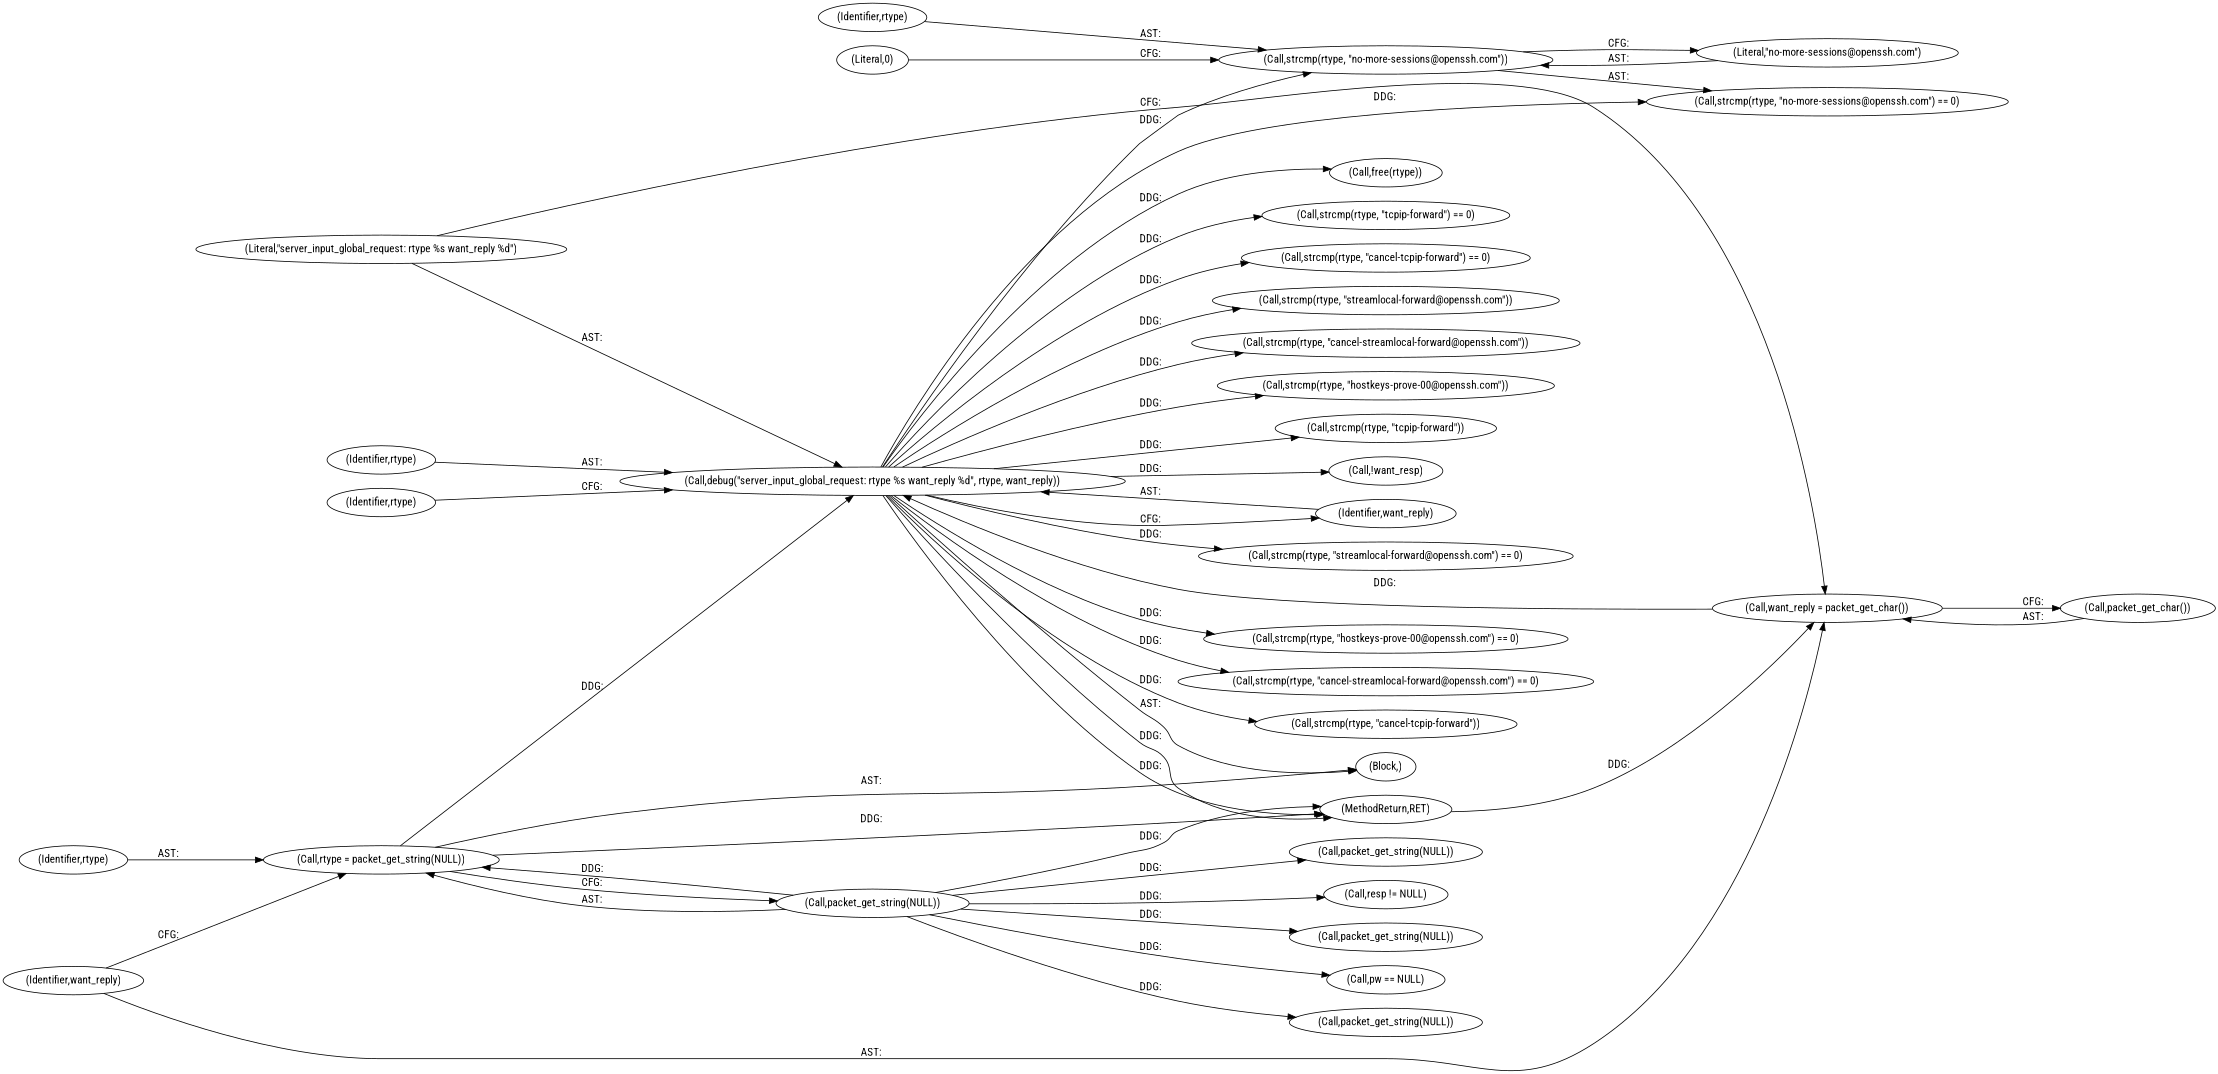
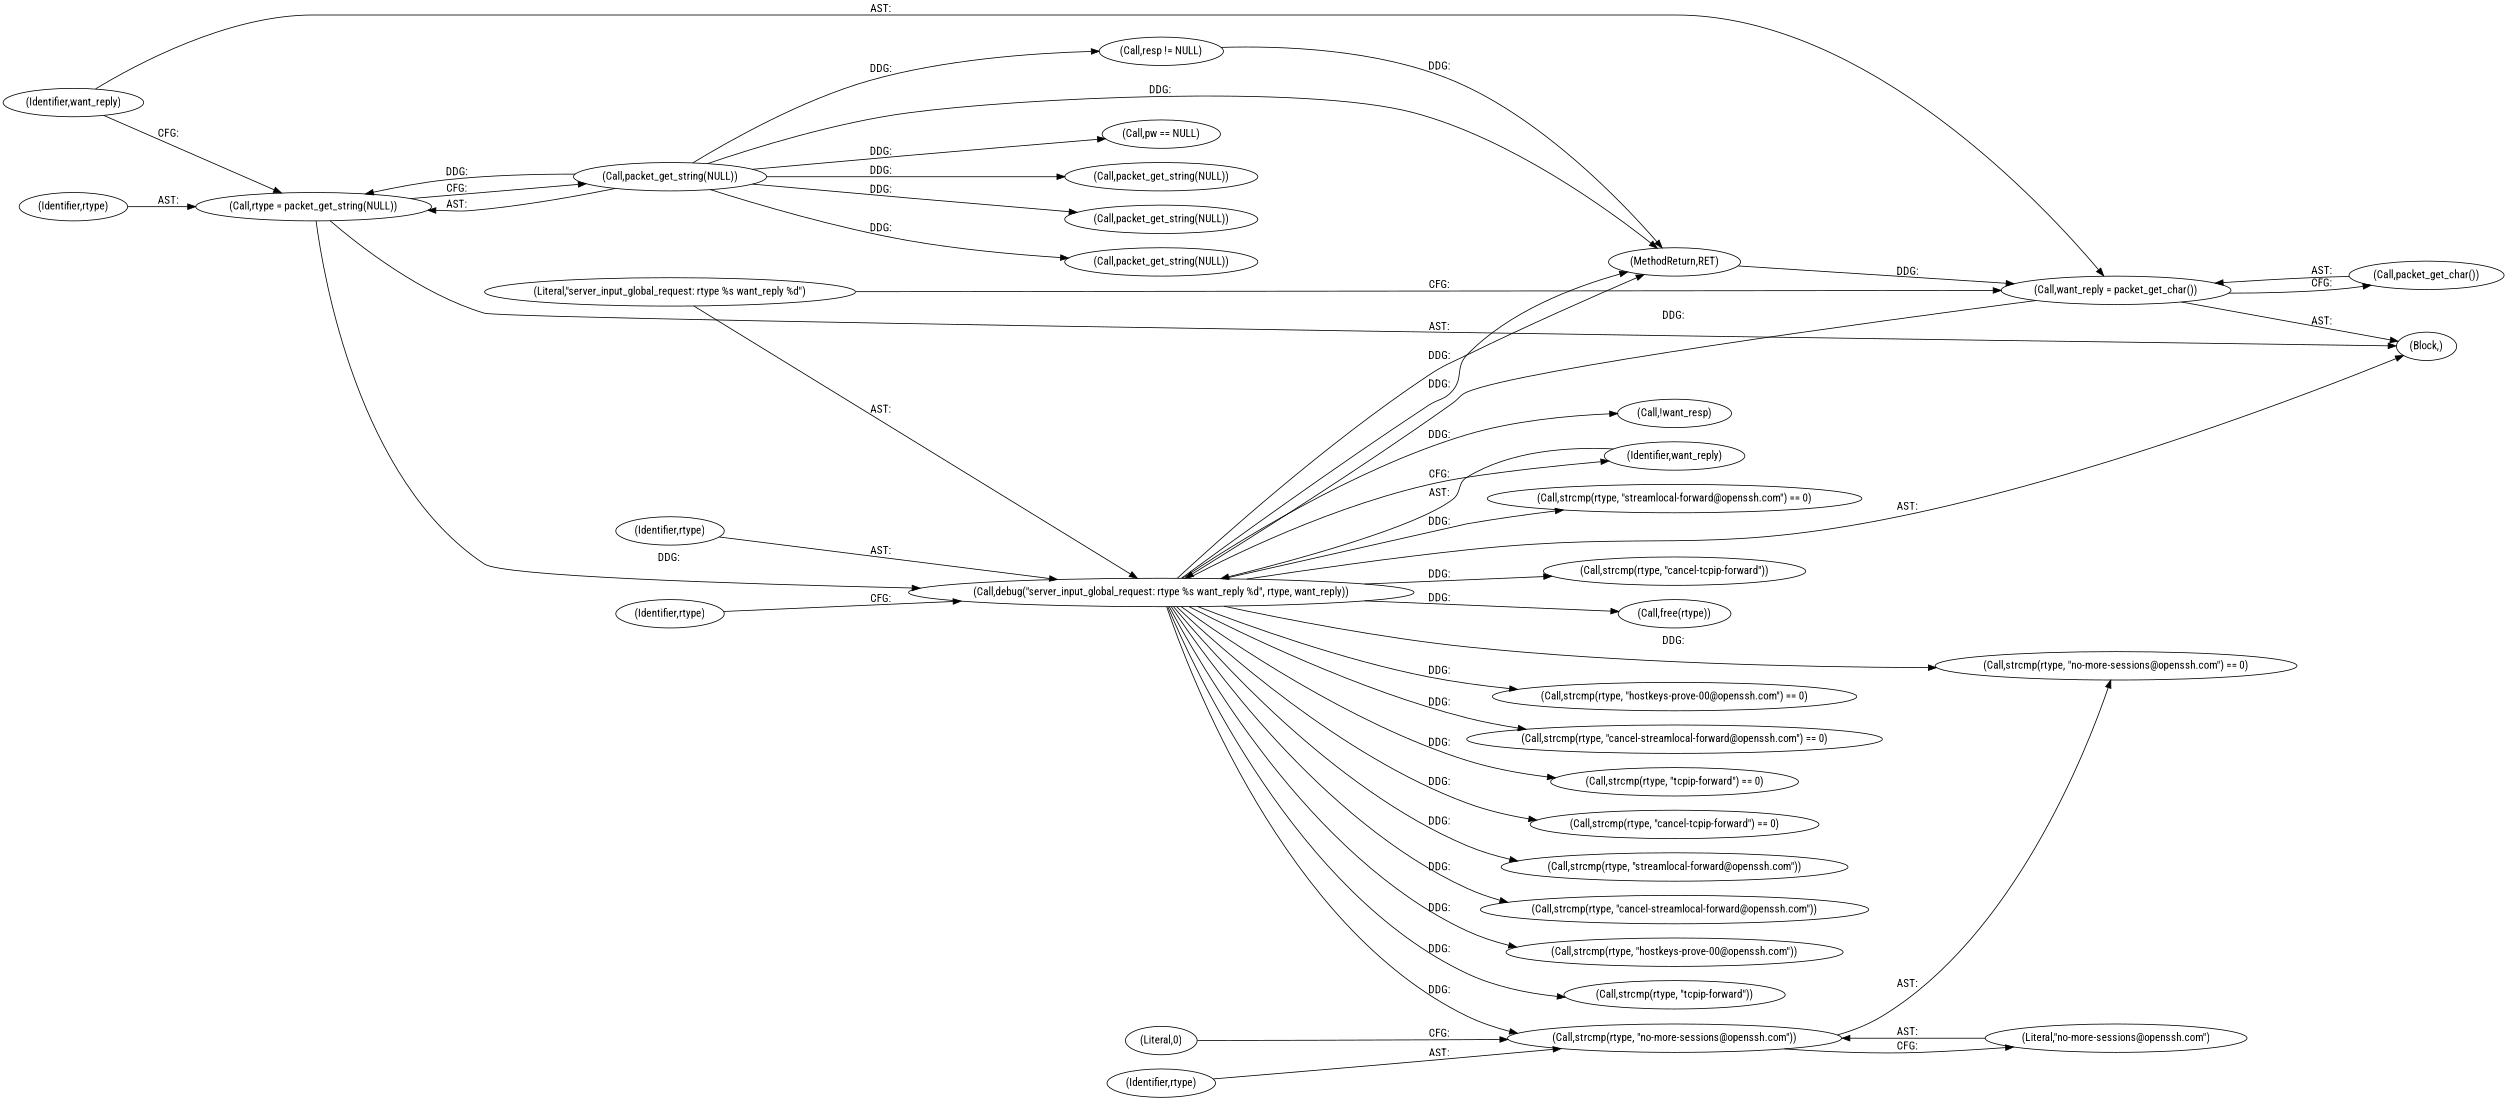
  digraph {
    fontname="Roboto Condensed"
    rankdir=LR
    node [fontname="Roboto Condensed"]
    edge [fontname="Roboto Condensed"]
    n1 [label="(Call,strcmp(rtype, \"no-more-sessions@openssh.com\"))"]
    n2 [label="(Call,strcmp(rtype, \"no-more-sessions@openssh.com\") == 0)"]
    n3 [label="(Literal,\"no-more-sessions@openssh.com\")"]
    n4 [label="(Call,debug(\"server_input_global_request: rtype %s want_reply %d\", rtype, want_reply))"]
    n5 [label="(Call,strcmp(rtype, \"hostkeys-prove-00@openssh.com\") == 0)"]
    n6 [label="(Call,strcmp(rtype, \"cancel-streamlocal-forward@openssh.com\") == 0)"]
    n7 [label="(MethodReturn,RET)"]
    n8 [label="(Call,strcmp(rtype, \"tcpip-forward\") == 0)"]
    n9 [label="(Call,strcmp(rtype, \"cancel-tcpip-forward\") == 0)"]
    n10 [label="(Call,strcmp(rtype, \"streamlocal-forward@openssh.com\"))"]
    n11 [label="(Call,strcmp(rtype, \"cancel-streamlocal-forward@openssh.com\"))"]
    n12 [label="(Call,strcmp(rtype, \"hostkeys-prove-00@openssh.com\"))"]
    n13 [label="(Call,strcmp(rtype, \"tcpip-forward\"))"]
    n14 [label="(Call,!want_resp)"]
    n15 [label="(Identifier,want_reply)"]
    n16 [label="(Call,strcmp(rtype, \"streamlocal-forward@openssh.com\") == 0)"]
    n17 [label="(Block,)"]
    n18 [label="(Call,strcmp(rtype, \"cancel-tcpip-forward\"))"]
    n19 [label="(Call,free(rtype))"]
    n20 [label="(Call,want_reply = packet_get_char())"]
    n21 [label="(Call,rtype = packet_get_string(NULL))"]
    n22 [label="(Call,packet_get_string(NULL))"]
    n23 [label="(Call,packet_get_string(NULL))"]
    n24 [label="(Call,pw == NULL)"]
    n25 [label="(Call,packet_get_string(NULL))"]
    n26 [label="(Call,packet_get_string(NULL))"]
    n27 [label="(Call,resp != NULL)"]
    n28 [label="(Call,packet_get_char())"]
    n29 [label="(Literal,\"server_input_global_request: rtype %s want_reply %d\")"]
    n30 [label="(Identifier,rtype)"]
    n31 [label="(Identifier,rtype)"]
    n32 [label="(Identifier,want_reply)"]
    n33 [label="(Literal,0)"]
    n34 [label="(Identifier,rtype)"]
    n35 [label="(Identifier,rtype)"]
    n1 -> n2 [label="AST: "]
    n1 -> n3 [label="CFG: "]
    n3 -> n1 [label="AST: "]
    n4 -> n1 [label="DDG: "]
    n4 -> n2 [label="DDG: "]
    n4 -> n5 [label="DDG: "]
    n4 -> n6 [label="DDG: "]
    n4 -> n7 [label="DDG: "]
    n4 -> n7 [label="DDG: "]
    n4 -> n8 [label="DDG: "]
    n4 -> n9 [label="DDG: "]
    n4 -> n10 [label="DDG: "]
    n4 -> n11 [label="DDG: "]
    n4 -> n12 [label="DDG: "]
    n4 -> n13 [label="DDG: "]
    n4 -> n14 [label="DDG: "]
    n4 -> n15 [label="CFG: "]
    n4 -> n16 [label="DDG: "]
    n4 -> n17 [label="AST: "]
    n4 -> n18 [label="DDG: "]
    n4 -> n19 [label="DDG: "]
    n7 -> n20 [label="DDG: "]
    n15 -> n4 [label="AST: "]
    n20 -> n4 [label="DDG: "]
+   n20 -> n17 [label="AST: "]
    n20 -> n28 [label="CFG: "]
    n21 -> n4 [label="DDG: "]
-   n21 -> n7 [label="DDG: "]
+   n27 -> n7 [label="DDG: "]
    n21 -> n17 [label="AST: "]
    n21 -> n22 [label="CFG: "]
    n22 -> n7 [label="DDG: "]
    n22 -> n21 [label="AST: "]
    n22 -> n21 [label="DDG: "]
    n22 -> n23 [label="DDG: "]
    n22 -> n24 [label="DDG: "]
    n22 -> n25 [label="DDG: "]
    n22 -> n26 [label="DDG: "]
    n22 -> n27 [label="DDG: "]
    n28 -> n20 [label="AST: "]
    n29 -> n4 [label="AST: "]
    n29 -> n20 [label="CFG: "]
    n30 -> n4 [label="AST: "]
    n31 -> n21 [label="AST: "]
    n32 -> n20 [label="AST: "]
    n32 -> n21 [label="CFG: "]
    n33 -> n1 [label="CFG: "]
    n34 -> n4 [label="CFG: "]
    n35 -> n1 [label="AST: "]
  }
